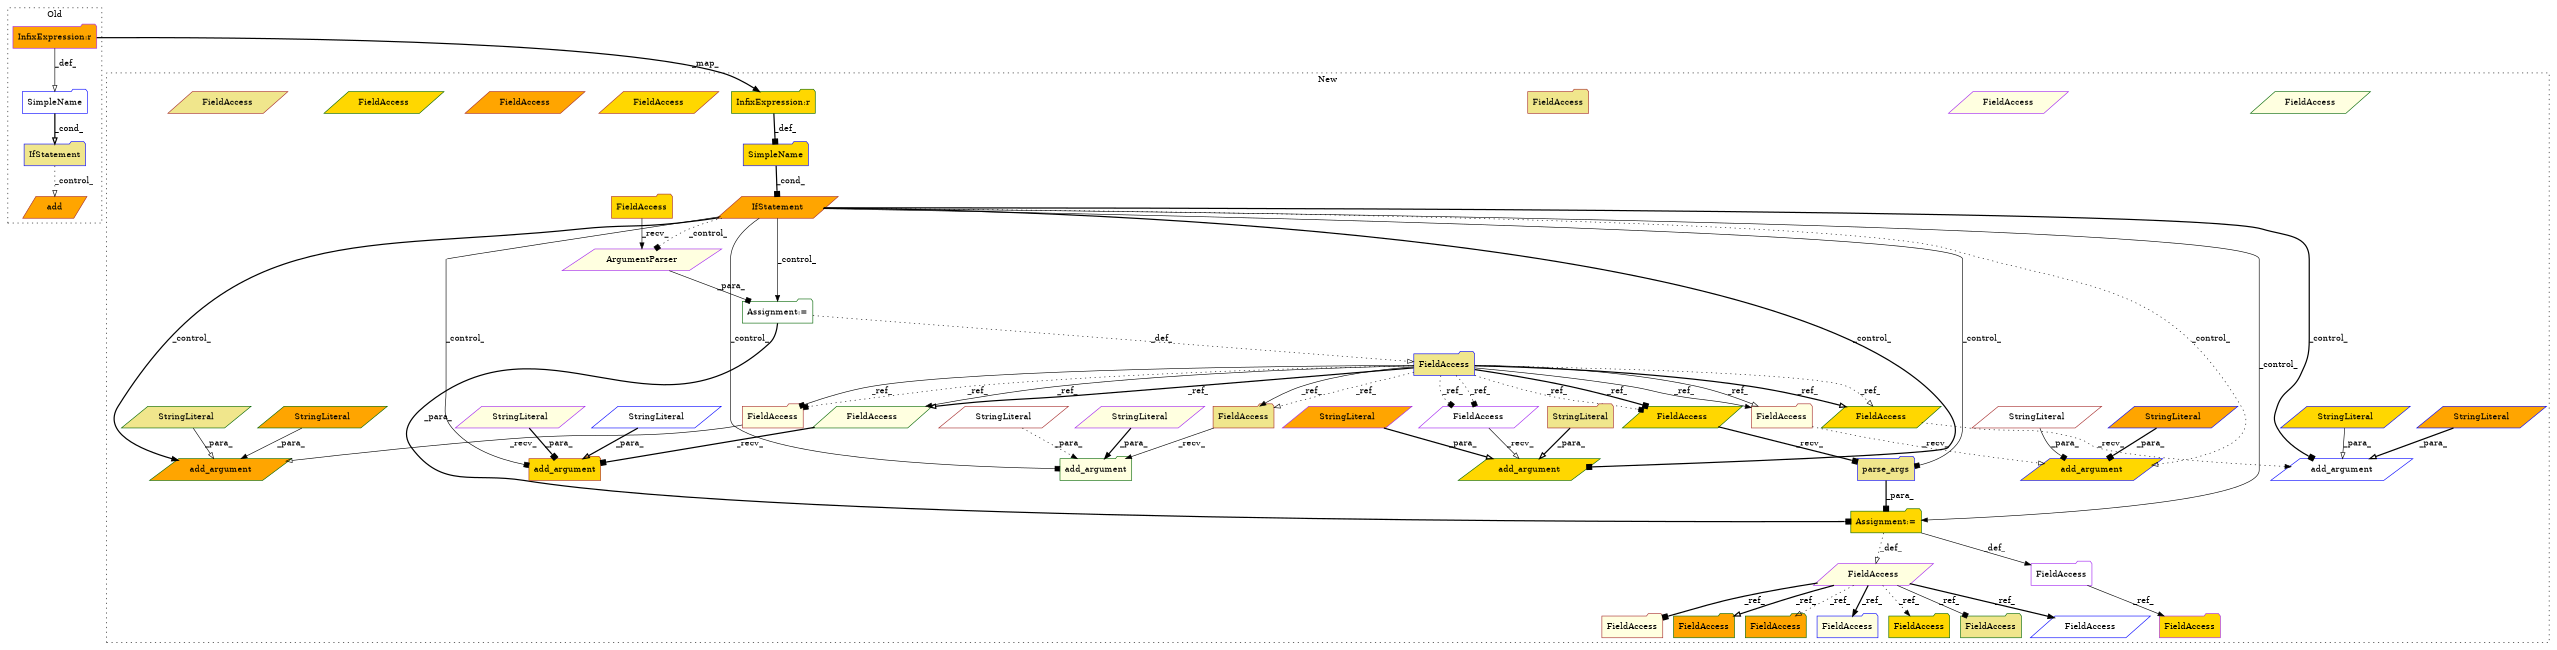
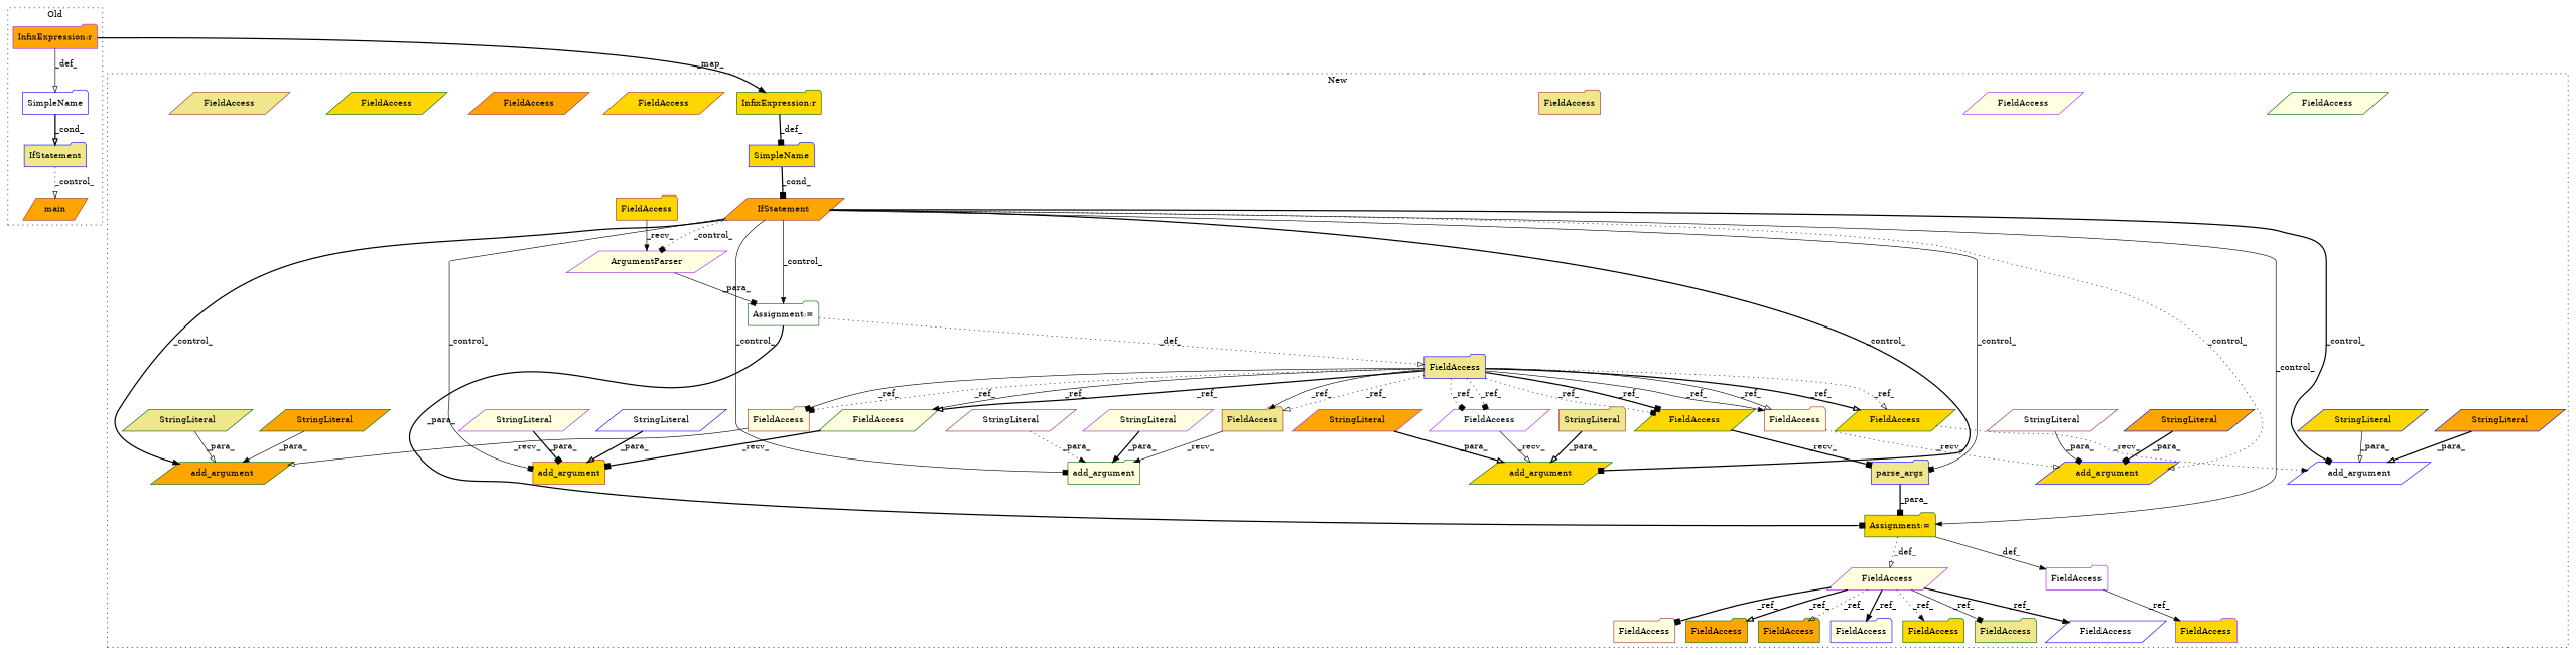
  digraph {
    node [a=22 l=6 shape=parallelogram style=filled fillcolor=gold color=darkgreen]
    edge [style=bold arrowhead=box]
-   n1 [a=32 label=add s=1862 fillcolor=orange color=brown]
+   n1 [a=32 label=main s=1862 fillcolor=orange color=brown]
    n2 [a=27 l=4 label="InfixExpression:r" s=1838 shape=folder fillcolor=orange color=purple]
    n3 [a=42 label=SimpleName shape=folder fillcolor=white color=blue l=""]
    n4 [a=25 l="4,2" label=IfStatement s="1826,1852" shape=folder fillcolor=khaki color=blue]
    n5 [a=32 l=12 label=parse_args s=2172 shape=folder fillcolor=khaki color=blue]
    n6 [l=4 label=FieldAccess s=2160 fillcolor=lightyellow color=purple]
    n7 [l=4 label=FieldAccess s=2285 shape=folder]
    n8 [a=7 l=1 label="Assignment:=" s=2164 shape=folder]
    n9 [a=32 l="15,1" label=ArgumentParser s="1547,1629" fillcolor=lightyellow color=purple]
    n10 [label=FieldAccess s=1531 shape=folder fillcolor=khaki color=blue]
    n11 [label=FieldAccess s=2165 fillcolor=lightyellow]
    n12 [label=FieldAccess s=1887 fillcolor=lightyellow color=purple]
    n13 [a=32 l="13,1" label=add_argument s="1894,1944" fillcolor=white color=blue]
    n14 [a=45 l=21 label=StringLiteral s=1923 fillcolor=orange color=blue]
    n15 [a=45 l=15 label=StringLiteral s=1907 color=blue]
    n16 [a=7 l=1 label="Assignment:=" s=1537 shape=folder fillcolor=white]
    n17 [label=FieldAccess s=1953 shape=folder fillcolor=khaki color=brown]
    n18 [a=32 l="13,1" label=add_argument s="1960,2011" color=blue]
    n19 [a=45 l=25 label=StringLiteral s=1986 fillcolor=orange color=blue]
    n20 [a=45 l=12 label=StringLiteral s=1973 fillcolor=white color=brown]
    n21 [l=4 label=FieldAccess s=2436 shape=folder fillcolor=khaki]
    n22 [a=42 label=SimpleName shape=folder color=blue l=""]
    n23 [a=25 l="4,2" label=IfStatement s="1495,1521" fillcolor=orange color=brown]
    n24 [a=27 l=4 label="InfixExpression:r" s=1507 shape=folder]
    n25 [a=32 l="13,1" label=add_argument s="1645,1695" shape=folder fillcolor=lightyellow]
    n26 [label=FieldAccess s=1638 color=brown]
    n27 [a=32 l="13,1" label=add_argument s="1784,1822"]
    n28 [a=45 l=18 label=StringLiteral s=1804 fillcolor=orange color=purple]
    n29 [a=32 l="13,1" label=add_argument s="2105,2151" fillcolor=orange]
    n30 [label=FieldAccess s=1777 fillcolor=orange color=brown]
    n31 [a=45 l=13 label=StringLiteral s=2118 fillcolor=khaki]
    n32 [a=45 l=23 label=StringLiteral s=1672 fillcolor=white color=brown]
    n33 [a=45 label=StringLiteral s=1797 shape=folder fillcolor=khaki color=brown]
    n34 [a=45 l=13 label=StringLiteral s=1658 fillcolor=lightyellow color=purple]
    n35 [a=45 l=19 label=StringLiteral s=2132 fillcolor=orange]
    n36 [label=FieldAccess s=2098]
    n37 [a=32 l="13,1" label=add_argument s="1711,1768" shape=folder color=brown]
    n38 [label=FieldAccess s=1704 fillcolor=khaki color=brown]
    n39 [a=45 l=31 label=StringLiteral s=1737 fillcolor=lightyellow color=purple]
    n40 [a=45 l=12 label=StringLiteral s=1724 fillcolor=white color=blue]
    n41 [l=4 label=FieldAccess s=2253 shape=folder fillcolor=white color=purple]
    n42 [l=8 label=FieldAccess s=1538 shape=folder color=brown]
    n43 [l=4 label=FieldAccess s=2333 fillcolor=white color=blue]
    n44 [l=4 label=FieldAccess s=2459 shape=folder fillcolor=lightyellow color=brown]
    n45 [l=4 label=FieldAccess s=2379 shape=folder color=purple]
    n46 [l=4 label=FieldAccess s=2420 shape=folder fillcolor=orange]
    n47 [l=4 label=FieldAccess s=2401 shape=folder fillcolor=orange]
    n48 [l=4 label=FieldAccess s=2316 shape=folder fillcolor=lightyellow color=blue]
    n49 [label=FieldAccess s=2165]
    n50 [label=FieldAccess s=1887]
    n51 [label=FieldAccess s=1638 shape=folder fillcolor=khaki color=brown]
    n52 [label=FieldAccess s=1953 shape=folder fillcolor=lightyellow color=brown]
    n53 [label=FieldAccess s=2098 shape=folder fillcolor=lightyellow color=brown]
    n54 [label=FieldAccess s=1777 fillcolor=white color=purple]
    n55 [label=FieldAccess s=1704 fillcolor=lightyellow]
    subgraph cluster_1 {
      label=Old
      style=dotted
      n1
      n2
      n3
      n4
    }
    subgraph cluster_2 {
      label=New
      style=dotted
      n5
      n6
      n7
      n8
      n9
      n10
      n11
      n12
      n13
      n14
      n15
      n16
      n17
      n18
      n19
      n20
      n21
      n22
      n23
      n24
      n25
      n26
      n27
      n28
      n29
      n30
      n31
      n32
      n33
      n34
      n35
      n36
      n37
      n38
      n39
      n40
      n41
      n42
      n43
      n44
      n45
      n46
      n47
      n48
      n49
      n50
      n51
      n52
      n53
      n54
      n55
    }
    n2 -> n3 [label=_def_ style=solid arrowhead=onormal]
    n2 -> n24 [label=_map_ arrowhead=normal]
    n3 -> n4 [label=_cond_ arrowhead=onormal]
    n4 -> n1 [label=_control_ style=dotted arrowhead=onormal]
    n5 -> n8 [label=_para_]
    n6 -> n7 [label=_ref_ style=dotted arrowhead=normal]
    n6 -> n21 [label=_ref_ style=solid]
    n6 -> n43 [label=_ref_ arrowhead=normal]
    n6 -> n44 [label=_ref_]
    n6 -> n46 [label=_ref_ arrowhead=onormal]
    n6 -> n47 [label=_ref_ style=dotted arrowhead=onormal]
    n6 -> n48 [label=_ref_ arrowhead=normal]
    n8 -> n6 [label=_def_ style=dotted arrowhead=onormal]
    n8 -> n41 [label=_def_ style=solid arrowhead=normal]
    n9 -> n16 [label=_para_ style=solid]
    n10 -> n49 [label=_ref_]
    n10 -> n49 [label=_ref_ style=dotted]
    n10 -> n50 [label=_ref_ style=dotted arrowhead=onormal]
    n10 -> n50 [label=_ref_ arrowhead=onormal]
    n10 -> n51 [label=_ref_ style=dotted arrowhead=onormal]
    n10 -> n51 [label=_ref_ style=solid arrowhead=normal]
    n10 -> n52 [label=_ref_ style=solid arrowhead=onormal]
    n10 -> n52 [label=_ref_ style=solid arrowhead=normal]
    n10 -> n53 [label=_ref_ style=solid]
    n10 -> n53 [label=_ref_ style=dotted]
    n10 -> n54 [label=_ref_ style=dotted]
    n10 -> n54 [label=_ref_ style=dotted]
    n10 -> n55 [label=_ref_ style=solid arrowhead=normal]
    n10 -> n55 [label=_ref_ arrowhead=onormal]
    n14 -> n13 [label=_para_ arrowhead=onormal]
    n15 -> n13 [label=_para_ style=solid arrowhead=onormal]
    n16 -> n8 [label=_para_]
    n16 -> n10 [label=_def_ style=dotted arrowhead=onormal]
    n19 -> n18 [label=_para_]
    n20 -> n18 [label=_para_ style=solid]
    n22 -> n23 [label=_cond_]
    n23 -> n5 [label=_control_ style=solid]
    n23 -> n8 [label=_control_ style=solid arrowhead=normal]
    n23 -> n9 [label=_control_ style=dotted]
    n23 -> n13 [label=_control_]
    n23 -> n16 [label=_control_ style=solid arrowhead=normal]
    n23 -> n18 [label=_control_ style=dotted arrowhead=onormal]
    n23 -> n25 [label=_control_ style=solid]
    n23 -> n27 [label=_control_]
    n23 -> n29 [label=_control_ arrowhead=normal]
    n23 -> n37 [label=_control_ style=solid]
    n24 -> n22 [label=_def_]
    n28 -> n27 [label=_para_ arrowhead=onormal]
    n31 -> n29 [label=_para_ style=solid arrowhead=onormal]
    n32 -> n25 [label=_para_ style=dotted arrowhead=normal]
    n33 -> n27 [label=_para_ arrowhead=onormal]
    n34 -> n25 [label=_para_ arrowhead=normal]
    n35 -> n29 [label=_para_ style=solid arrowhead=normal]
    n39 -> n37 [label=_para_]
    n40 -> n37 [label=_para_ arrowhead=onormal]
    n41 -> n45 [label=_ref_ style=solid arrowhead=normal]
    n42 -> n9 [label=_recv_ style=solid arrowhead=normal]
    n49 -> n5 [label=_recv_]
    n50 -> n13 [label=_recv_ style=dotted arrowhead=normal]
    n51 -> n25 [label=_recv_ style=solid arrowhead=normal]
    n52 -> n18 [label=_recv_ style=dotted arrowhead=onormal]
    n53 -> n29 [label=_recv_ style=solid arrowhead=onormal]
    n54 -> n27 [label=_recv_ style=solid arrowhead=onormal]
    n55 -> n37 [label=_recv_]
  }
